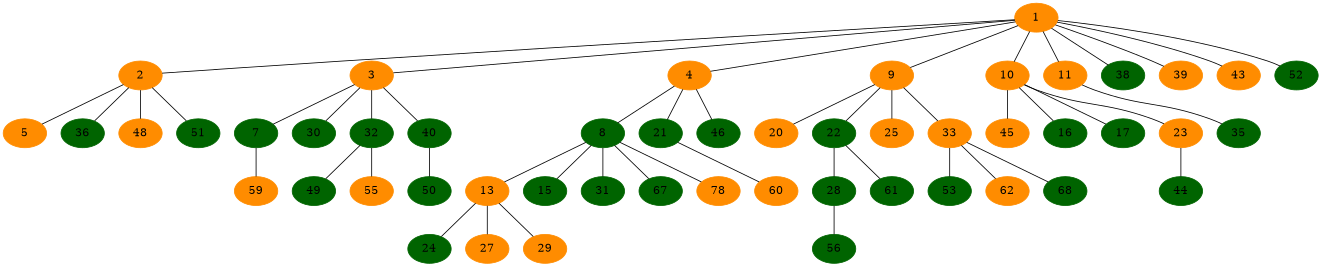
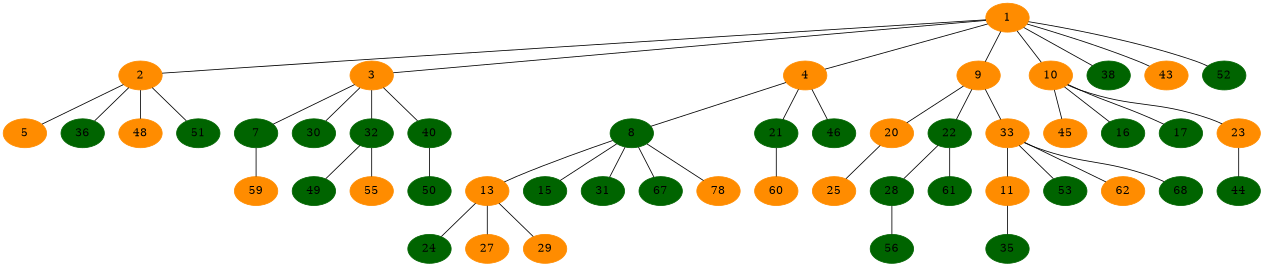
  graph {
    node [color=darkgreen style=filled]
    1 [color=darkorange super="+6"]
    2 [color=darkorange super="+18"]
    3 [color=darkorange super="+26"]
    4 [color=darkorange super="+41"]
    9 [color=darkorange super="+14"]
    10 [color=darkorange super="+74"]
    11 [color=darkorange super="+65"]
    38 [super="+69"]
-   39 [color=darkorange]
    43 [color=darkorange]
    52
    5 [color=darkorange super="+42"]
    36 [super="+63"]
    48 [color=darkorange]
    51
    7 [super="+64"]
    30 [super="+76"]
    32 [super="+37"]
    40
    8 [super="+12"]
    21 [super="+71"]
    46
    20 [color=darkorange]
    22 [super="+47"]
    25 [color=darkorange]
    33 [color=darkorange super="+58"]
    45 [color=darkorange]
    16
    17
    23 [color=darkorange super="+75"]
    35 [super="+66"]
    59 [color=darkorange]
    49
    55 [color=darkorange super="+73"]
    50
    13 [color=darkorange super="+19"]
    15 [super="+34"]
    31 [super="+79"]
    67 [super="+72"]
    78 [color=darkorange]
    60 [color=darkorange super="+77"]
    24 [super="+54"]
    27 [color=darkorange]
    29 [color=darkorange]
    28
    61
    53
    62 [color=darkorange super="+70"]
    68
    44
    56 [super="+57"]
    1 -- 2
    1 -- 3
    1 -- 4
    1 -- 9
    1 -- 10
-   1 -- 11
+   33 -- 11
    1 -- 38
-   1 -- 39
    1 -- 43
    1 -- 52
    2 -- 5
    2 -- 36
    2 -- 48
    2 -- 51
    3 -- 7
    3 -- 30
    3 -- 32
    3 -- 40
    4 -- 8
    4 -- 21
    4 -- 46
    9 -- 20
    9 -- 22
-   9 -- 25
+   20 -- 25
    9 -- 33
    10 -- 45
    10 -- 16
    10 -- 17
    10 -- 23
    11 -- 35
    7 -- 59
    32 -- 49
    32 -- 55
    40 -- 50
    8 -- 13
    8 -- 15
    8 -- 31
    8 -- 67
    8 -- 78
    21 -- 60
    22 -- 28
    22 -- 61
    33 -- 53
    33 -- 62
    33 -- 68
    23 -- 44
    13 -- 24
    13 -- 27
    13 -- 29
    28 -- 56
  }
